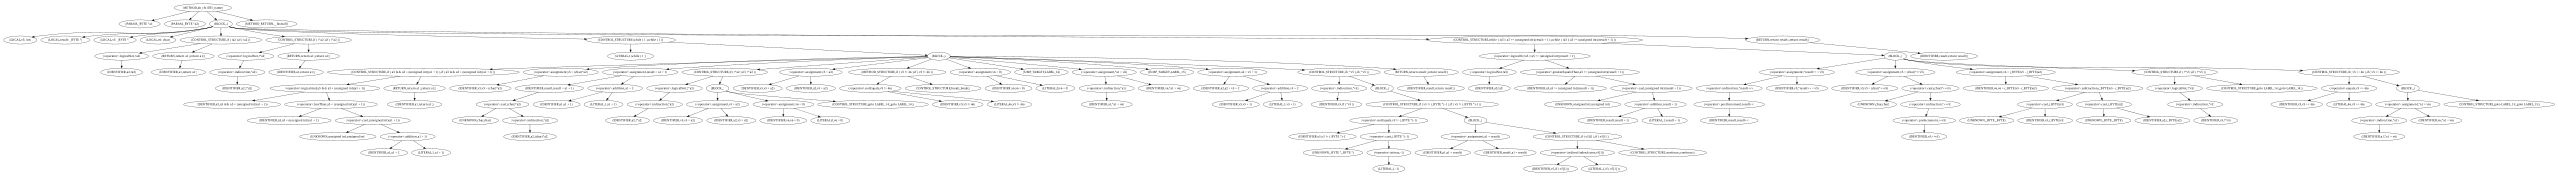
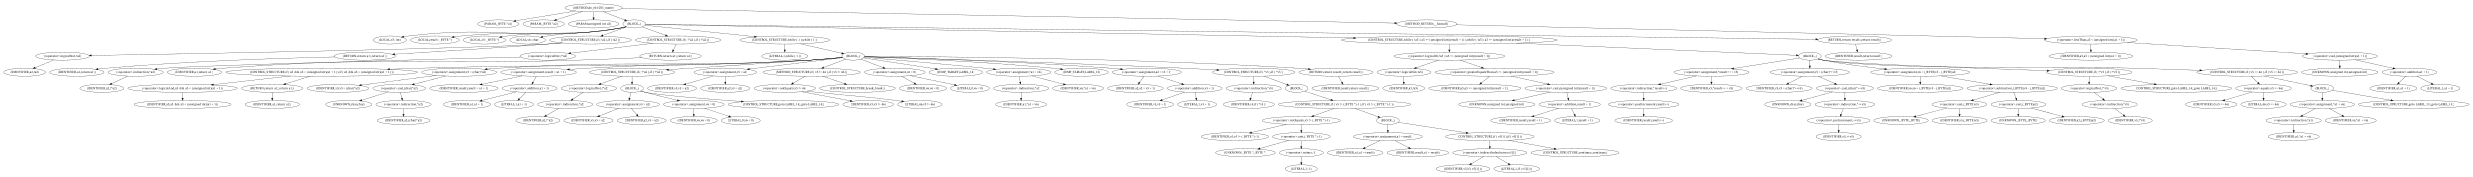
  digraph {
    fontname="PT Serif"
    node [fontname="PT Serif"]
    edge [fontname="PT Serif"]
    n1 [label="(METHOD,do_rfc1035_name)"]
    n2 [label="(PARAM,_BYTE *a1)"]
    n3 [label="(PARAM,_BYTE *a2)"]
+   n4 [label="(PARAM,unsigned int a3)"]
    n5 [label="(BLOCK,,)"]
    n6 [label="(METHOD_RETURN,__fastcall)"]
    n7 [label="(LOCAL,v3: int)"]
    n8 [label="(LOCAL,result: _BYTE *)"]
    n9 [label="(LOCAL,v5: _BYTE *)"]
    n10 [label="(LOCAL,v6: char)"]
    n11 [label="(CONTROL_STRUCTURE,if ( !a2 ),if ( !a2 ))"]
    n12 [label="(CONTROL_STRUCTURE,if ( !*a2 ),if ( !*a2 ))"]
    n13 [label="(CONTROL_STRUCTURE,while ( 1 ),while ( 1 ))"]
    n14 [label="(CONTROL_STRUCTURE,while ( !a3 || a3 >= (unsigned int)(result + 1) ),while ( !a3 || a3 >= (unsigned int)(result + 1) ))"]
    n15 [label="(RETURN,return result;,return result;)"]
    n16 [label="(<operator>.logicalNot,!a2)"]
    n17 [label="(RETURN,return a1;,return a1;)"]
    n18 [label="(<operator>.logicalNot,!*a2)"]
    n19 [label="(RETURN,return a1;,return a1;)"]
    n20 [label="(LITERAL,1,while ( 1 ))"]
    n21 [label="(BLOCK,,)"]
    n22 [label="(<operator>.logicalOr,!a3 || a3 >= (unsigned int)(result + 1))"]
    n23 [label="(BLOCK,,)"]
    n24 [label="(IDENTIFIER,result,return result;)"]
    n25 [label="(IDENTIFIER,a2,!a2)"]
    n26 [label="(IDENTIFIER,a1,return a1;)"]
    n27 [label="(<operator>.indirection,*a2)"]
    n28 [label="(IDENTIFIER,a1,return a1;)"]
    n29 [label="(IDENTIFIER,a2,!*a2)"]
    n30 [label="(CONTROL_STRUCTURE,if ( a3 && a3 < (unsigned int)(a1 + 1) ),if ( a3 && a3 < (unsigned int)(a1 + 1) ))"]
    n31 [label="(<operator>.assignment,v3 = (char)*a2)"]
    n32 [label="(<operator>.assignment,result = a1 + 1)"]
    n33 [label="(CONTROL_STRUCTURE,if ( !*a2 ),if ( !*a2 ))"]
    n34 [label="(<operator>.assignment,v5 = a2)"]
    n35 [label="(METHOD_STRUCTURE,if ( v3 != 46 ),if ( v3 != 46 ))"]
    n36 [label="(<operator>.assignment,v6 = 0)"]
    n37 [label="(JUMP_TARGET,LABEL_14)"]
    n38 [label="(<operator>.assignment,*a1 = v6)"]
    n39 [label="(JUMP_TARGET,LABEL_15)"]
    n40 [label="(<operator>.assignment,a2 = v5 + 1)"]
    n41 [label="(CONTROL_STRUCTURE,if ( *v5 ),if ( *v5 ))"]
    n42 [label="(RETURN,return result;,return result;)"]
    n43 [label="(<operator>.logicalAnd,a3 && a3 < (unsigned int)(a1 + 1))"]
    n44 [label="(RETURN,return a1;,return a1;)"]
    n45 [label="(IDENTIFIER,v3,v3 = (char)*a2)"]
    n46 [label="(<operator>.cast,(char)*a2)"]
    n47 [label="(IDENTIFIER,result,result = a1 + 1)"]
    n48 [label="(<operator>.addition,a1 + 1)"]
    n49 [label="(<operator>.logicalNot,!*a2)"]
    n50 [label="(BLOCK,,)"]
    n51 [label="(IDENTIFIER,v5,v5 = a2)"]
    n52 [label="(IDENTIFIER,a2,v5 = a2)"]
    n53 [label="(<operator>.notEquals,v3 != 46)"]
    n54 [label="(CONTROL_STRUCTURE,break;,break;)"]
    n55 [label="(IDENTIFIER,v6,v6 = 0)"]
    n56 [label="(LITERAL,0,v6 = 0)"]
    n57 [label="(<operator>.indirection,*a1)"]
    n58 [label="(IDENTIFIER,v6,*a1 = v6)"]
    n59 [label="(IDENTIFIER,a2,a2 = v5 + 1)"]
    n60 [label="(<operator>.addition,v5 + 1)"]
    n61 [label="(<operator>.indirection,*v5)"]
    n62 [label="(BLOCK,,)"]
    n63 [label="(IDENTIFIER,result,return result;)"]
    n64 [label="(IDENTIFIER,a3,a3 && a3 < (unsigned int)(a1 + 1))"]
    n65 [label="(<operator>.lessThan,a3 < (unsigned int)(a1 + 1))"]
    n66 [label="(IDENTIFIER,a1,return a1;)"]
    n67 [label="(IDENTIFIER,a3,a3 < (unsigned int)(a1 + 1))"]
    n68 [label="(<operator>.cast,(unsigned int)(a1 + 1))"]
    n69 [label="(UNKNOWN,unsigned int,unsigned int)"]
    n70 [label="(<operator>.addition,a1 + 1)"]
    n71 [label="(IDENTIFIER,a1,a1 + 1)"]
    n72 [label="(LITERAL,1,a1 + 1)"]
    n73 [label="(UNKNOWN,char,char)"]
    n74 [label="(<operator>.indirection,*a2)"]
    n75 [label="(IDENTIFIER,a2,(char)*a2)"]
    n76 [label="(IDENTIFIER,a1,a1 + 1)"]
    n77 [label="(LITERAL,1,a1 + 1)"]
    n78 [label="(<operator>.indirection,*a2)"]
    n79 [label="(<operator>.assignment,v5 = a2)"]
    n80 [label="(<operator>.assignment,v6 = 0)"]
    n81 [label="(CONTROL_STRUCTURE,goto LABEL_14;,goto LABEL_14;)"]
    n82 [label="(IDENTIFIER,a2,!*a2)"]
    n83 [label="(IDENTIFIER,v5,v5 = a2)"]
    n84 [label="(IDENTIFIER,a2,v5 = a2)"]
    n85 [label="(IDENTIFIER,v6,v6 = 0)"]
    n86 [label="(LITERAL,0,v6 = 0)"]
    n87 [label="(IDENTIFIER,v3,v3 != 46)"]
    n88 [label="(LITERAL,46,v3 != 46)"]
    n89 [label="(IDENTIFIER,a1,*a1 = v6)"]
    n90 [label="(IDENTIFIER,v5,v5 + 1)"]
    n91 [label="(LITERAL,1,v5 + 1)"]
    n92 [label="(IDENTIFIER,v5,if ( *v5 ))"]
    n93 [label="(CONTROL_STRUCTURE,if ( v5 != (_BYTE *)-1 ),if ( v5 != (_BYTE *)-1 ))"]
    n94 [label="(<operator>.notEquals,v5 != (_BYTE *)-1)"]
    n95 [label="(BLOCK,,)"]
    n96 [label="(IDENTIFIER,v5,v5 != (_BYTE *)-1)"]
    n97 [label="(<operator>.cast,(_BYTE *)-1)"]
    n98 [label="(<operator>.assignment,a1 = result)"]
    n99 [label="(CONTROL_STRUCTURE,if ( v5[1] ),if ( v5[1] ))"]
    n100 [label="(UNKNOWN,_BYTE *,_BYTE *)"]
    n101 [label="(<operator>.minus,-1)"]
    n102 [label="(LITERAL,1,-1)"]
    n103 [label="(IDENTIFIER,a1,a1 = result)"]
    n104 [label="(IDENTIFIER,result,a1 = result)"]
    n105 [label="(<operator>.indirectIndexAccess,v5[1])"]
    n106 [label="(CONTROL_STRUCTURE,continue;,continue;)"]
    n107 [label="(IDENTIFIER,v5,if ( v5[1] ))"]
    n108 [label="(LITERAL,1,if ( v5[1] ))"]
    n109 [label="(<operator>.logicalNot,!a3)"]
    n110 [label="(<operator>.greaterEqualsThan,a3 >= (unsigned int)(result + 1))"]
    n111 [label="(<operator>.assignment,*result++ = v3)"]
    n112 [label="(<operator>.assignment,v3 = (char)*++v5)"]
    n113 [label="(<operator>.assignment,v6 = (_BYTE)v5 - (_BYTE)a2)"]
    n114 [label="(CONTROL_STRUCTURE,if ( !*v5 ),if ( !*v5 ))"]
    n115 [label="(CONTROL_STRUCTURE,if ( v3 == 46 ),if ( v3 == 46 ))"]
    n116 [label="(IDENTIFIER,a3,!a3)"]
    n117 [label="(IDENTIFIER,a3,a3 >= (unsigned int)(result + 1))"]
    n118 [label="(<operator>.cast,(unsigned int)(result + 1))"]
    n119 [label="(UNKNOWN,unsigned int,unsigned int)"]
    n120 [label="(<operator>.addition,result + 1)"]
    n121 [label="(IDENTIFIER,result,result + 1)"]
    n122 [label="(LITERAL,1,result + 1)"]
    n123 [label="(<operator>.indirection,*result++)"]
    n124 [label="(IDENTIFIER,v3,*result++ = v3)"]
    n125 [label="(IDENTIFIER,v3,v3 = (char)*++v5)"]
    n126 [label="(<operator>.cast,(char)*++v5)"]
    n127 [label="(IDENTIFIER,v6,v6 = (_BYTE)v5 - (_BYTE)a2)"]
    n128 [label="(<operator>.subtraction,(_BYTE)v5 - (_BYTE)a2)"]
    n129 [label="(<operator>.logicalNot,!*v5)"]
    n130 [label="(CONTROL_STRUCTURE,goto LABEL_14;,goto LABEL_14;)"]
    n131 [label="(<operator>.equals,v3 == 46)"]
    n132 [label="(BLOCK,,)"]
    n133 [label="(<operator>.postIncrement,result++)"]
    n134 [label="(IDENTIFIER,result,result++)"]
    n135 [label="(UNKNOWN,char,char)"]
    n136 [label="(<operator>.indirection,*++v5)"]
    n137 [label="(<operator>.preIncrement,++v5)"]
    n138 [label="(IDENTIFIER,v5,++v5)"]
    n139 [label="(<operator>.cast,(_BYTE)v5)"]
    n140 [label="(<operator>.cast,(_BYTE)a2)"]
    n141 [label="(UNKNOWN,_BYTE,_BYTE)"]
    n142 [label="(IDENTIFIER,v5,(_BYTE)v5)"]
    n143 [label="(UNKNOWN,_BYTE,_BYTE)"]
    n144 [label="(IDENTIFIER,a2,(_BYTE)a2)"]
    n145 [label="(<operator>.indirection,*v5)"]
    n146 [label="(IDENTIFIER,v5,!*v5)"]
    n147 [label="(IDENTIFIER,v3,v3 == 46)"]
    n148 [label="(LITERAL,46,v3 == 46)"]
    n149 [label="(<operator>.assignment,*a1 = v6)"]
    n150 [label="(CONTROL_STRUCTURE,goto LABEL_15;,goto LABEL_15;)"]
    n151 [label="(<operator>.indirection,*a1)"]
    n152 [label="(IDENTIFIER,v6,*a1 = v6)"]
    n153 [label="(IDENTIFIER,a1,*a1 = v6)"]
    n1 -> n2
    n1 -> n3
+   n1 -> n4
    n1 -> n5
    n1 -> n6
    n5 -> n7
    n5 -> n8
    n5 -> n9
    n5 -> n10
    n5 -> n11
    n5 -> n12
    n5 -> n13
    n5 -> n14
    n5 -> n15
    n11 -> n16
    n11 -> n17
    n12 -> n18
    n12 -> n19
    n13 -> n20
    n13 -> n21
    n14 -> n22
    n14 -> n23
    n15 -> n24
    n16 -> n25
    n17 -> n26
    n18 -> n27
    n19 -> n28
    n21 -> n30
    n21 -> n31
    n21 -> n32
    n21 -> n33
    n21 -> n34
    n21 -> n35
    n21 -> n36
    n21 -> n37
    n21 -> n38
    n21 -> n39
    n21 -> n40
    n21 -> n41
    n21 -> n42
    n22 -> n109
    n22 -> n110
    n23 -> n111
    n23 -> n112
    n23 -> n113
    n23 -> n114
    n23 -> n115
    n27 -> n29
    n30 -> n43
    n30 -> n44
    n31 -> n45
-   n47 -> n46
+   n31 -> n46
    n32 -> n47
    n32 -> n48
    n33 -> n49
    n33 -> n50
    n34 -> n51
    n34 -> n52
    n35 -> n53
    n35 -> n54
    n36 -> n55
    n36 -> n56
    n38 -> n57
    n38 -> n58
    n40 -> n59
    n40 -> n60
    n41 -> n61
    n41 -> n62
    n42 -> n63
    n43 -> n64
-   n43 -> n65
+   n6 -> n65
    n44 -> n66
    n46 -> n73
    n46 -> n74
    n48 -> n76
    n48 -> n77
    n49 -> n78
    n50 -> n79
    n50 -> n80
    n50 -> n81
    n53 -> n87
    n53 -> n88
    n57 -> n89
    n60 -> n90
    n60 -> n91
    n61 -> n92
    n62 -> n93
    n65 -> n67
    n65 -> n68
    n68 -> n69
    n68 -> n70
    n70 -> n71
    n70 -> n72
    n74 -> n75
    n78 -> n82
    n79 -> n83
    n79 -> n84
    n80 -> n85
    n80 -> n86
    n93 -> n94
    n93 -> n95
    n94 -> n96
    n94 -> n97
    n95 -> n98
    n95 -> n99
    n97 -> n100
    n97 -> n101
    n98 -> n103
    n98 -> n104
    n99 -> n105
    n99 -> n106
    n101 -> n102
    n105 -> n107
    n105 -> n108
    n109 -> n116
    n110 -> n117
    n110 -> n118
    n111 -> n123
    n111 -> n124
    n112 -> n125
    n112 -> n126
    n113 -> n127
    n113 -> n128
    n114 -> n129
    n114 -> n130
    n115 -> n131
    n115 -> n132
    n118 -> n119
    n118 -> n120
    n120 -> n121
    n120 -> n122
    n123 -> n133
    n126 -> n135
    n126 -> n136
    n128 -> n139
    n128 -> n140
    n129 -> n145
    n131 -> n147
    n131 -> n148
    n132 -> n149
    n132 -> n150
    n133 -> n134
    n136 -> n137
    n137 -> n138
    n139 -> n141
    n139 -> n142
    n140 -> n143
    n140 -> n144
    n145 -> n146
    n149 -> n151
    n149 -> n152
    n151 -> n153
  }
